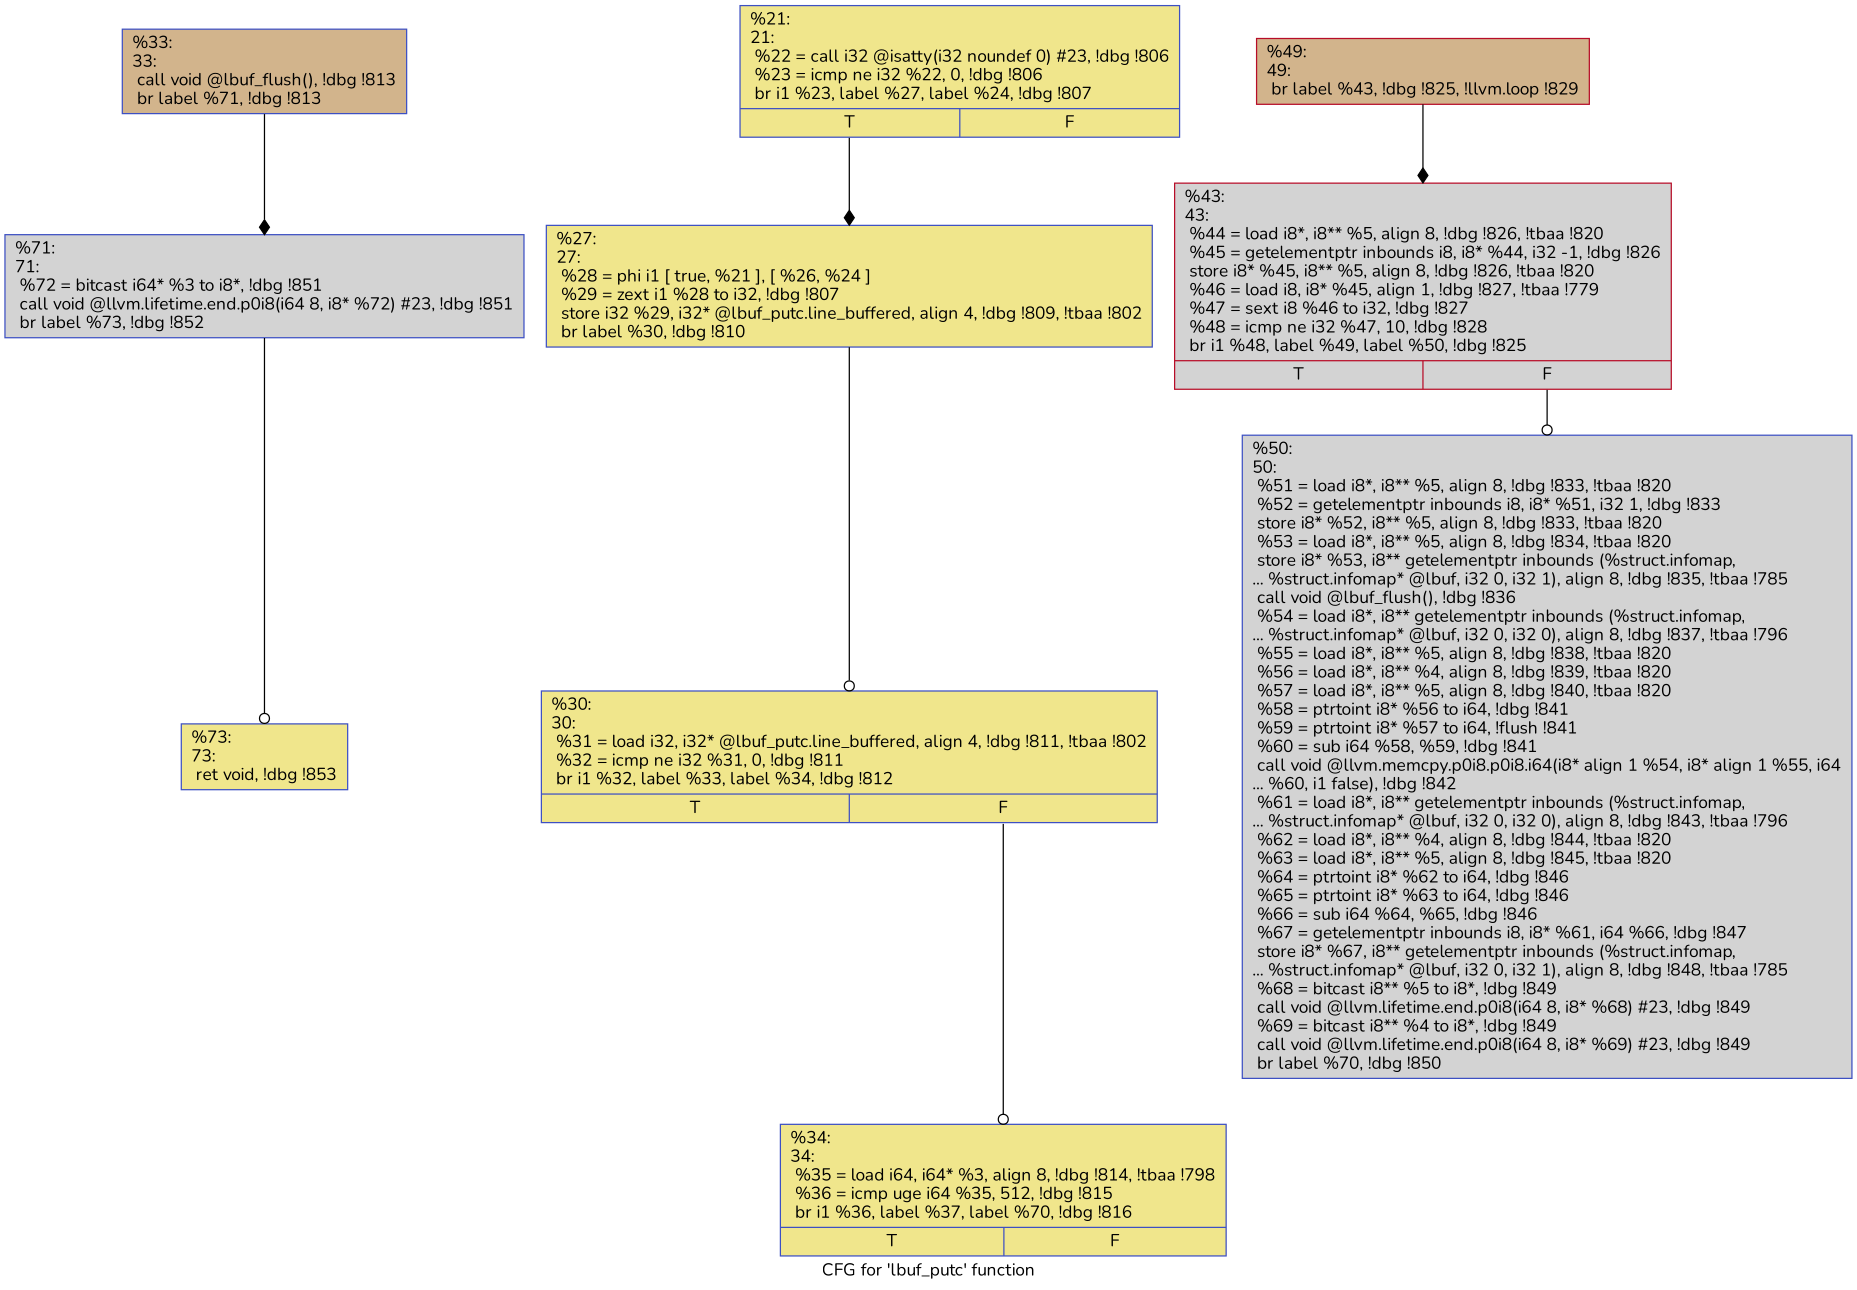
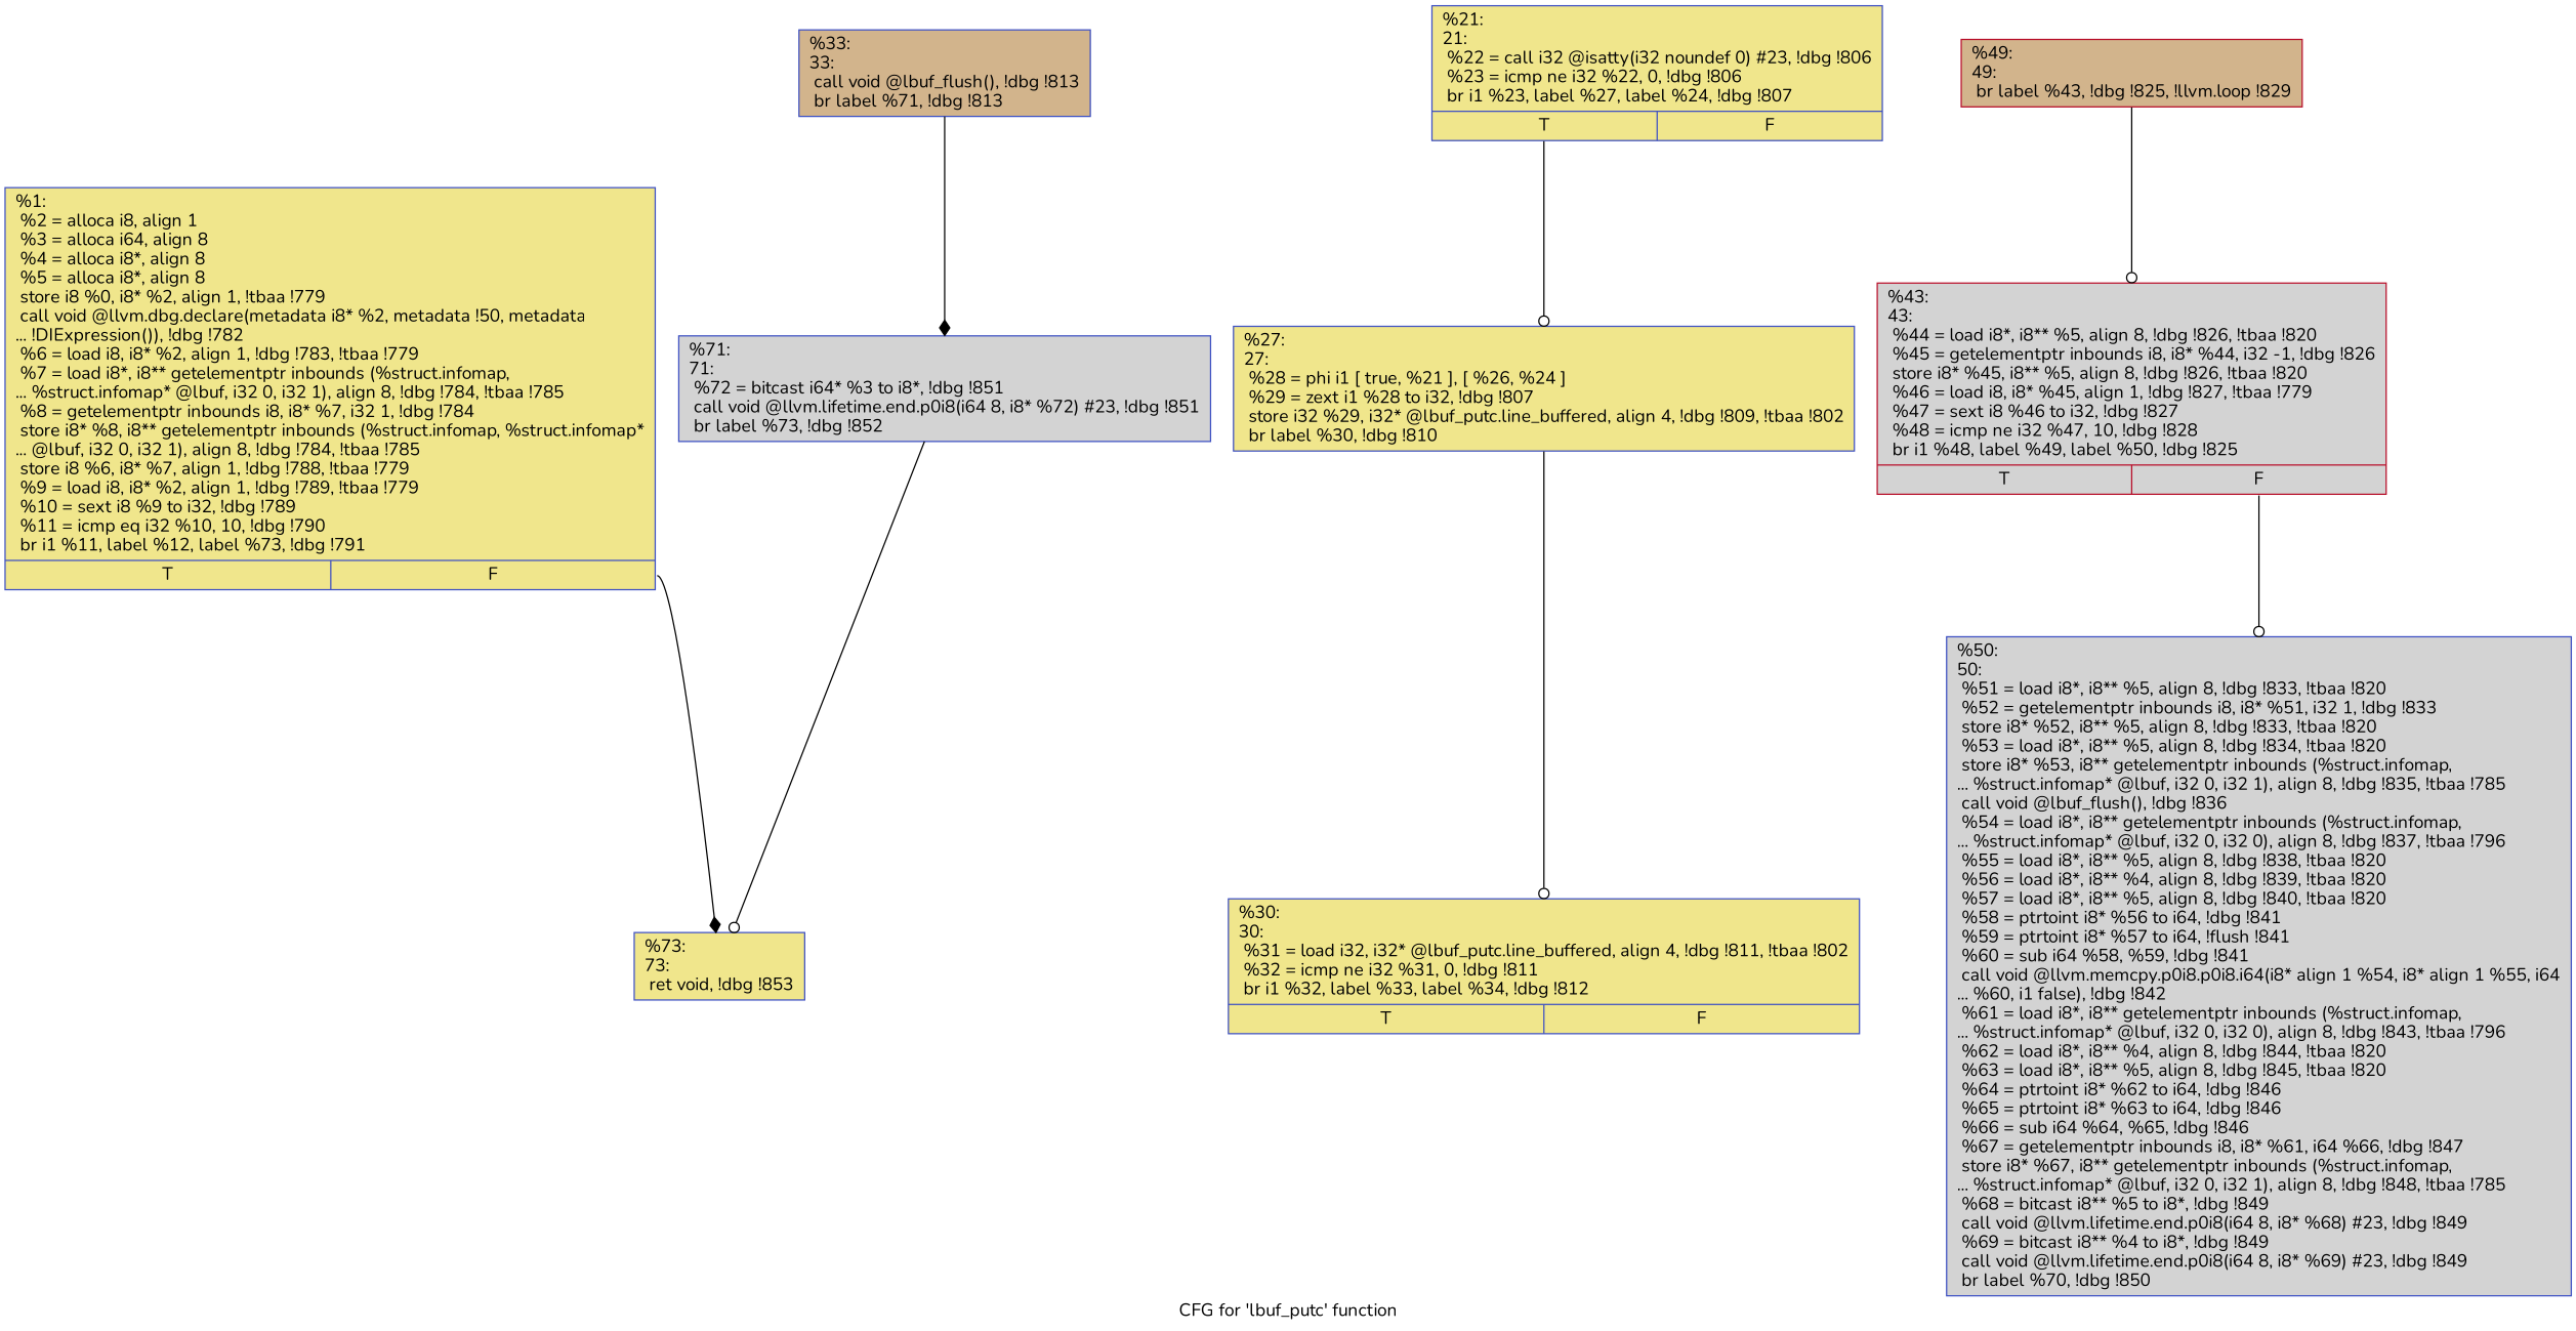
  digraph {
    fontname=Nunito
    label="CFG for 'lbuf_putc' function"
    node [color="#3d50c3ff" fillcolor=khaki fontname=Nunito shape=record style=filled]
    edge [arrowhead=diamond fontname=Nunito]
+   n1 [label="{%1:\l  %2 = alloca i8, align 1\l  %3 = alloca i64, align 8\l  %4 = alloca i8*, align 8\l  %5 = alloca i8*, align 8\l  store i8 %0, i8* %2, align 1, !tbaa !779\l  call void @llvm.dbg.declare(metadata i8* %2, metadata !50, metadata\l... !DIExpression()), !dbg !782\l  %6 = load i8, i8* %2, align 1, !dbg !783, !tbaa !779\l  %7 = load i8*, i8** getelementptr inbounds (%struct.infomap,\l... %struct.infomap* @lbuf, i32 0, i32 1), align 8, !dbg !784, !tbaa !785\l  %8 = getelementptr inbounds i8, i8* %7, i32 1, !dbg !784\l  store i8* %8, i8** getelementptr inbounds (%struct.infomap, %struct.infomap*\l... @lbuf, i32 0, i32 1), align 8, !dbg !784, !tbaa !785\l  store i8 %6, i8* %7, align 1, !dbg !788, !tbaa !779\l  %9 = load i8, i8* %2, align 1, !dbg !789, !tbaa !779\l  %10 = sext i8 %9 to i32, !dbg !789\l  %11 = icmp eq i32 %10, 10, !dbg !790\l  br i1 %11, label %12, label %73, !dbg !791\l|{<s0>T|<s1>F}}"]
    n2 [label="{%73:\l73:                                               \l  ret void, !dbg !853\l}"]
    n3 [label="{%21:\l21:                                               \l  %22 = call i32 @isatty(i32 noundef 0) #23, !dbg !806\l  %23 = icmp ne i32 %22, 0, !dbg !806\l  br i1 %23, label %27, label %24, !dbg !807\l|{<s0>T|<s1>F}}"]
    n4 [label="{%27:\l27:                                               \l  %28 = phi i1 [ true, %21 ], [ %26, %24 ]\l  %29 = zext i1 %28 to i32, !dbg !807\l  store i32 %29, i32* @lbuf_putc.line_buffered, align 4, !dbg !809, !tbaa !802\l  br label %30, !dbg !810\l}"]
    n5 [label="{%30:\l30:                                               \l  %31 = load i32, i32* @lbuf_putc.line_buffered, align 4, !dbg !811, !tbaa !802\l  %32 = icmp ne i32 %31, 0, !dbg !811\l  br i1 %32, label %33, label %34, !dbg !812\l|{<s0>T|<s1>F}}"]
-   n6 [label="{%34:\l34:                                               \l  %35 = load i64, i64* %3, align 8, !dbg !814, !tbaa !798\l  %36 = icmp uge i64 %35, 512, !dbg !815\l  br i1 %36, label %37, label %70, !dbg !816\l|{<s0>T|<s1>F}}"]
    n7 [fillcolor=tan label="{%33:\l33:                                               \l  call void @lbuf_flush(), !dbg !813\l  br label %71, !dbg !813\l}"]
    n8 [fillcolor=lightgrey label="{%71:\l71:                                               \l  %72 = bitcast i64* %3 to i8*, !dbg !851\l  call void @llvm.lifetime.end.p0i8(i64 8, i8* %72) #23, !dbg !851\l  br label %73, !dbg !852\l}"]
    n9 [color="#b70d28ff" fillcolor=lightgrey label="{%43:\l43:                                               \l  %44 = load i8*, i8** %5, align 8, !dbg !826, !tbaa !820\l  %45 = getelementptr inbounds i8, i8* %44, i32 -1, !dbg !826\l  store i8* %45, i8** %5, align 8, !dbg !826, !tbaa !820\l  %46 = load i8, i8* %45, align 1, !dbg !827, !tbaa !779\l  %47 = sext i8 %46 to i32, !dbg !827\l  %48 = icmp ne i32 %47, 10, !dbg !828\l  br i1 %48, label %49, label %50, !dbg !825\l|{<s0>T|<s1>F}}"]
    n10 [fillcolor=lightgrey label="{%50:\l50:                                               \l  %51 = load i8*, i8** %5, align 8, !dbg !833, !tbaa !820\l  %52 = getelementptr inbounds i8, i8* %51, i32 1, !dbg !833\l  store i8* %52, i8** %5, align 8, !dbg !833, !tbaa !820\l  %53 = load i8*, i8** %5, align 8, !dbg !834, !tbaa !820\l  store i8* %53, i8** getelementptr inbounds (%struct.infomap,\l... %struct.infomap* @lbuf, i32 0, i32 1), align 8, !dbg !835, !tbaa !785\l  call void @lbuf_flush(), !dbg !836\l  %54 = load i8*, i8** getelementptr inbounds (%struct.infomap,\l... %struct.infomap* @lbuf, i32 0, i32 0), align 8, !dbg !837, !tbaa !796\l  %55 = load i8*, i8** %5, align 8, !dbg !838, !tbaa !820\l  %56 = load i8*, i8** %4, align 8, !dbg !839, !tbaa !820\l  %57 = load i8*, i8** %5, align 8, !dbg !840, !tbaa !820\l  %58 = ptrtoint i8* %56 to i64, !dbg !841\l  %59 = ptrtoint i8* %57 to i64, !flush !841\l  %60 = sub i64 %58, %59, !dbg !841\l  call void @llvm.memcpy.p0i8.p0i8.i64(i8* align 1 %54, i8* align 1 %55, i64\l... %60, i1 false), !dbg !842\l  %61 = load i8*, i8** getelementptr inbounds (%struct.infomap,\l... %struct.infomap* @lbuf, i32 0, i32 0), align 8, !dbg !843, !tbaa !796\l  %62 = load i8*, i8** %4, align 8, !dbg !844, !tbaa !820\l  %63 = load i8*, i8** %5, align 8, !dbg !845, !tbaa !820\l  %64 = ptrtoint i8* %62 to i64, !dbg !846\l  %65 = ptrtoint i8* %63 to i64, !dbg !846\l  %66 = sub i64 %64, %65, !dbg !846\l  %67 = getelementptr inbounds i8, i8* %61, i64 %66, !dbg !847\l  store i8* %67, i8** getelementptr inbounds (%struct.infomap,\l... %struct.infomap* @lbuf, i32 0, i32 1), align 8, !dbg !848, !tbaa !785\l  %68 = bitcast i8** %5 to i8*, !dbg !849\l  call void @llvm.lifetime.end.p0i8(i64 8, i8* %68) #23, !dbg !849\l  %69 = bitcast i8** %4 to i8*, !dbg !849\l  call void @llvm.lifetime.end.p0i8(i64 8, i8* %69) #23, !dbg !849\l  br label %70, !dbg !850\l}"]
    n11 [color="#b70d28ff" fillcolor=tan label="{%49:\l49:                                               \l  br label %43, !dbg !825, !llvm.loop !829\l}"]
-   n3 -> n4 [tailport=s0]
+   n1 -> n2 [tailport=s1]
+   n3 -> n4 [arrowhead=odot tailport=s0]
    n4 -> n5 [arrowhead=odot]
-   n5 -> n6 [arrowhead=odot tailport=s1]
    n7 -> n8
    n8 -> n2 [arrowhead=odot]
    n9 -> n10 [arrowhead=odot tailport=s1]
-   n11 -> n9
+   n11 -> n9 [arrowhead=odot]
  }
